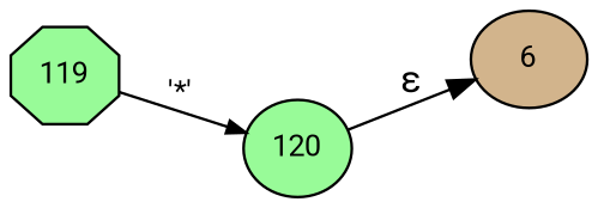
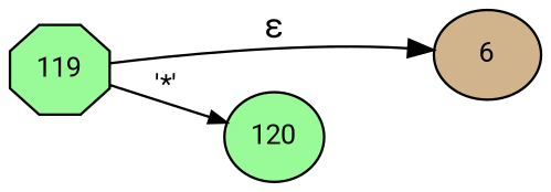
  digraph {
    fontname=Roboto
    rankdir=LR
    node [fillcolor=palegreen fixedsize=true fontname=Roboto fontsize=11 shape=ellipse style=filled peripheries=1]
    edge [fontname=Roboto]
    n1 [fillcolor=tan label=6 width=.6 peripheries=""]
    n2 [label=119 shape=octagon width=.55]
    n3 [label=120 width=.55]
    n2 -> n3 [arrowhead=normal arrowsize=.7 fontsize=11 label="'*'"]
-   n3 -> n1 [label="&epsilon;"]
+   n2 -> n1 [label="&epsilon;"]
  }
